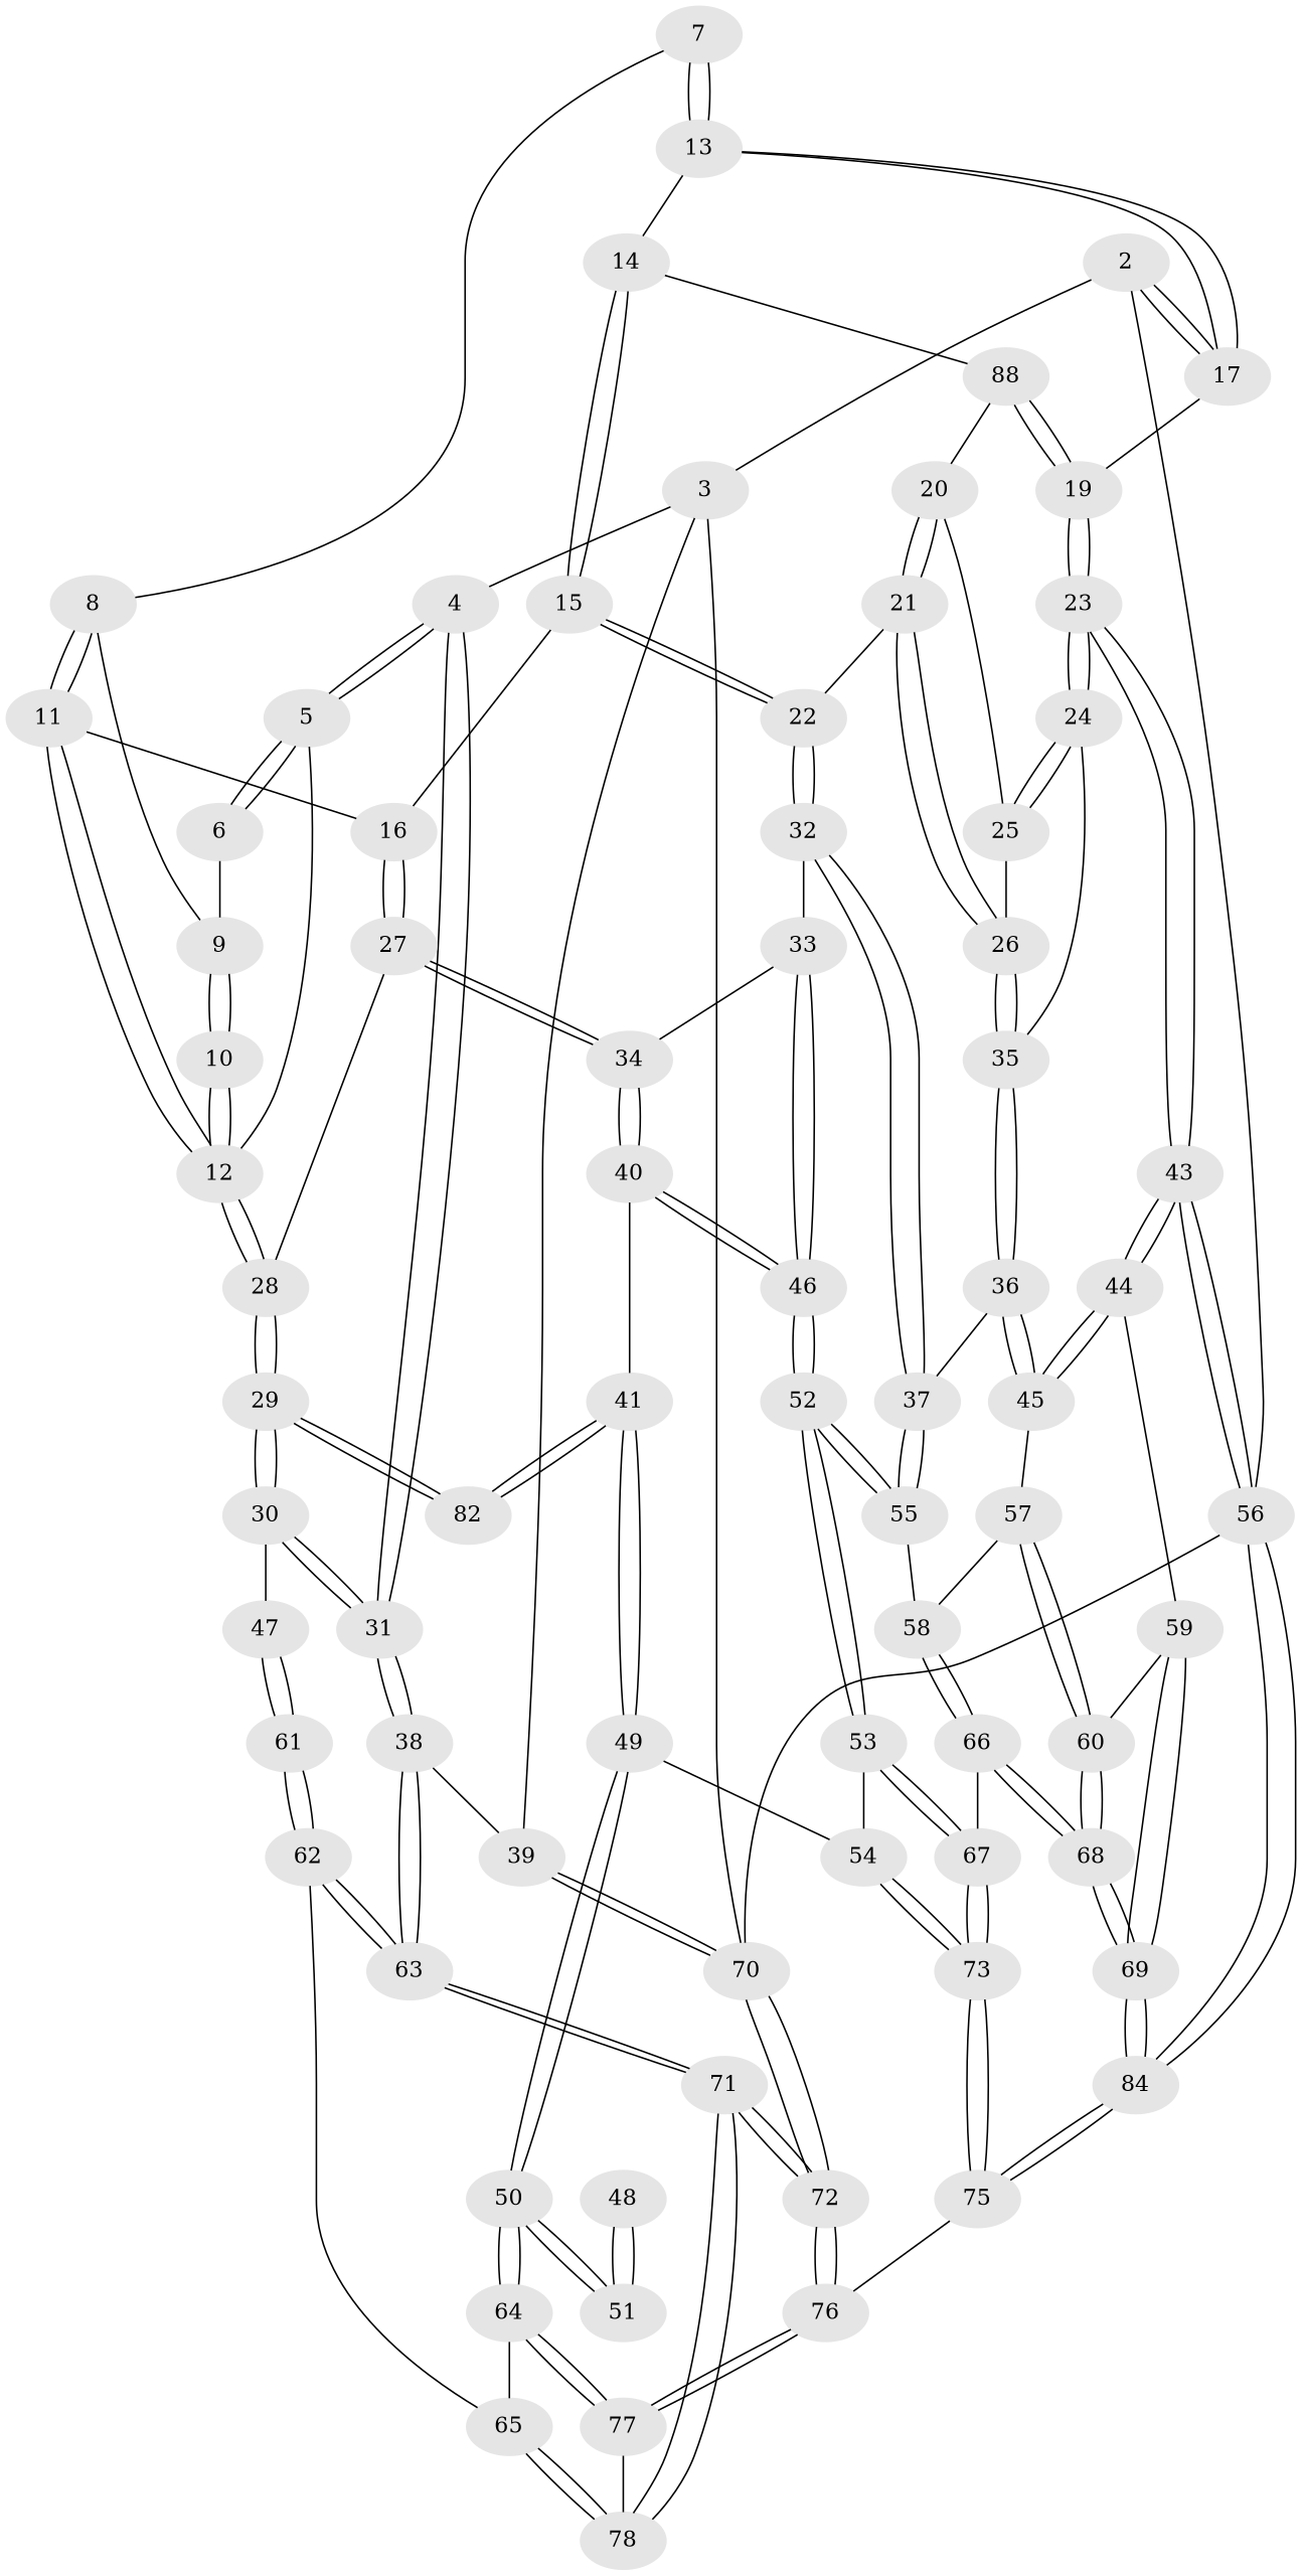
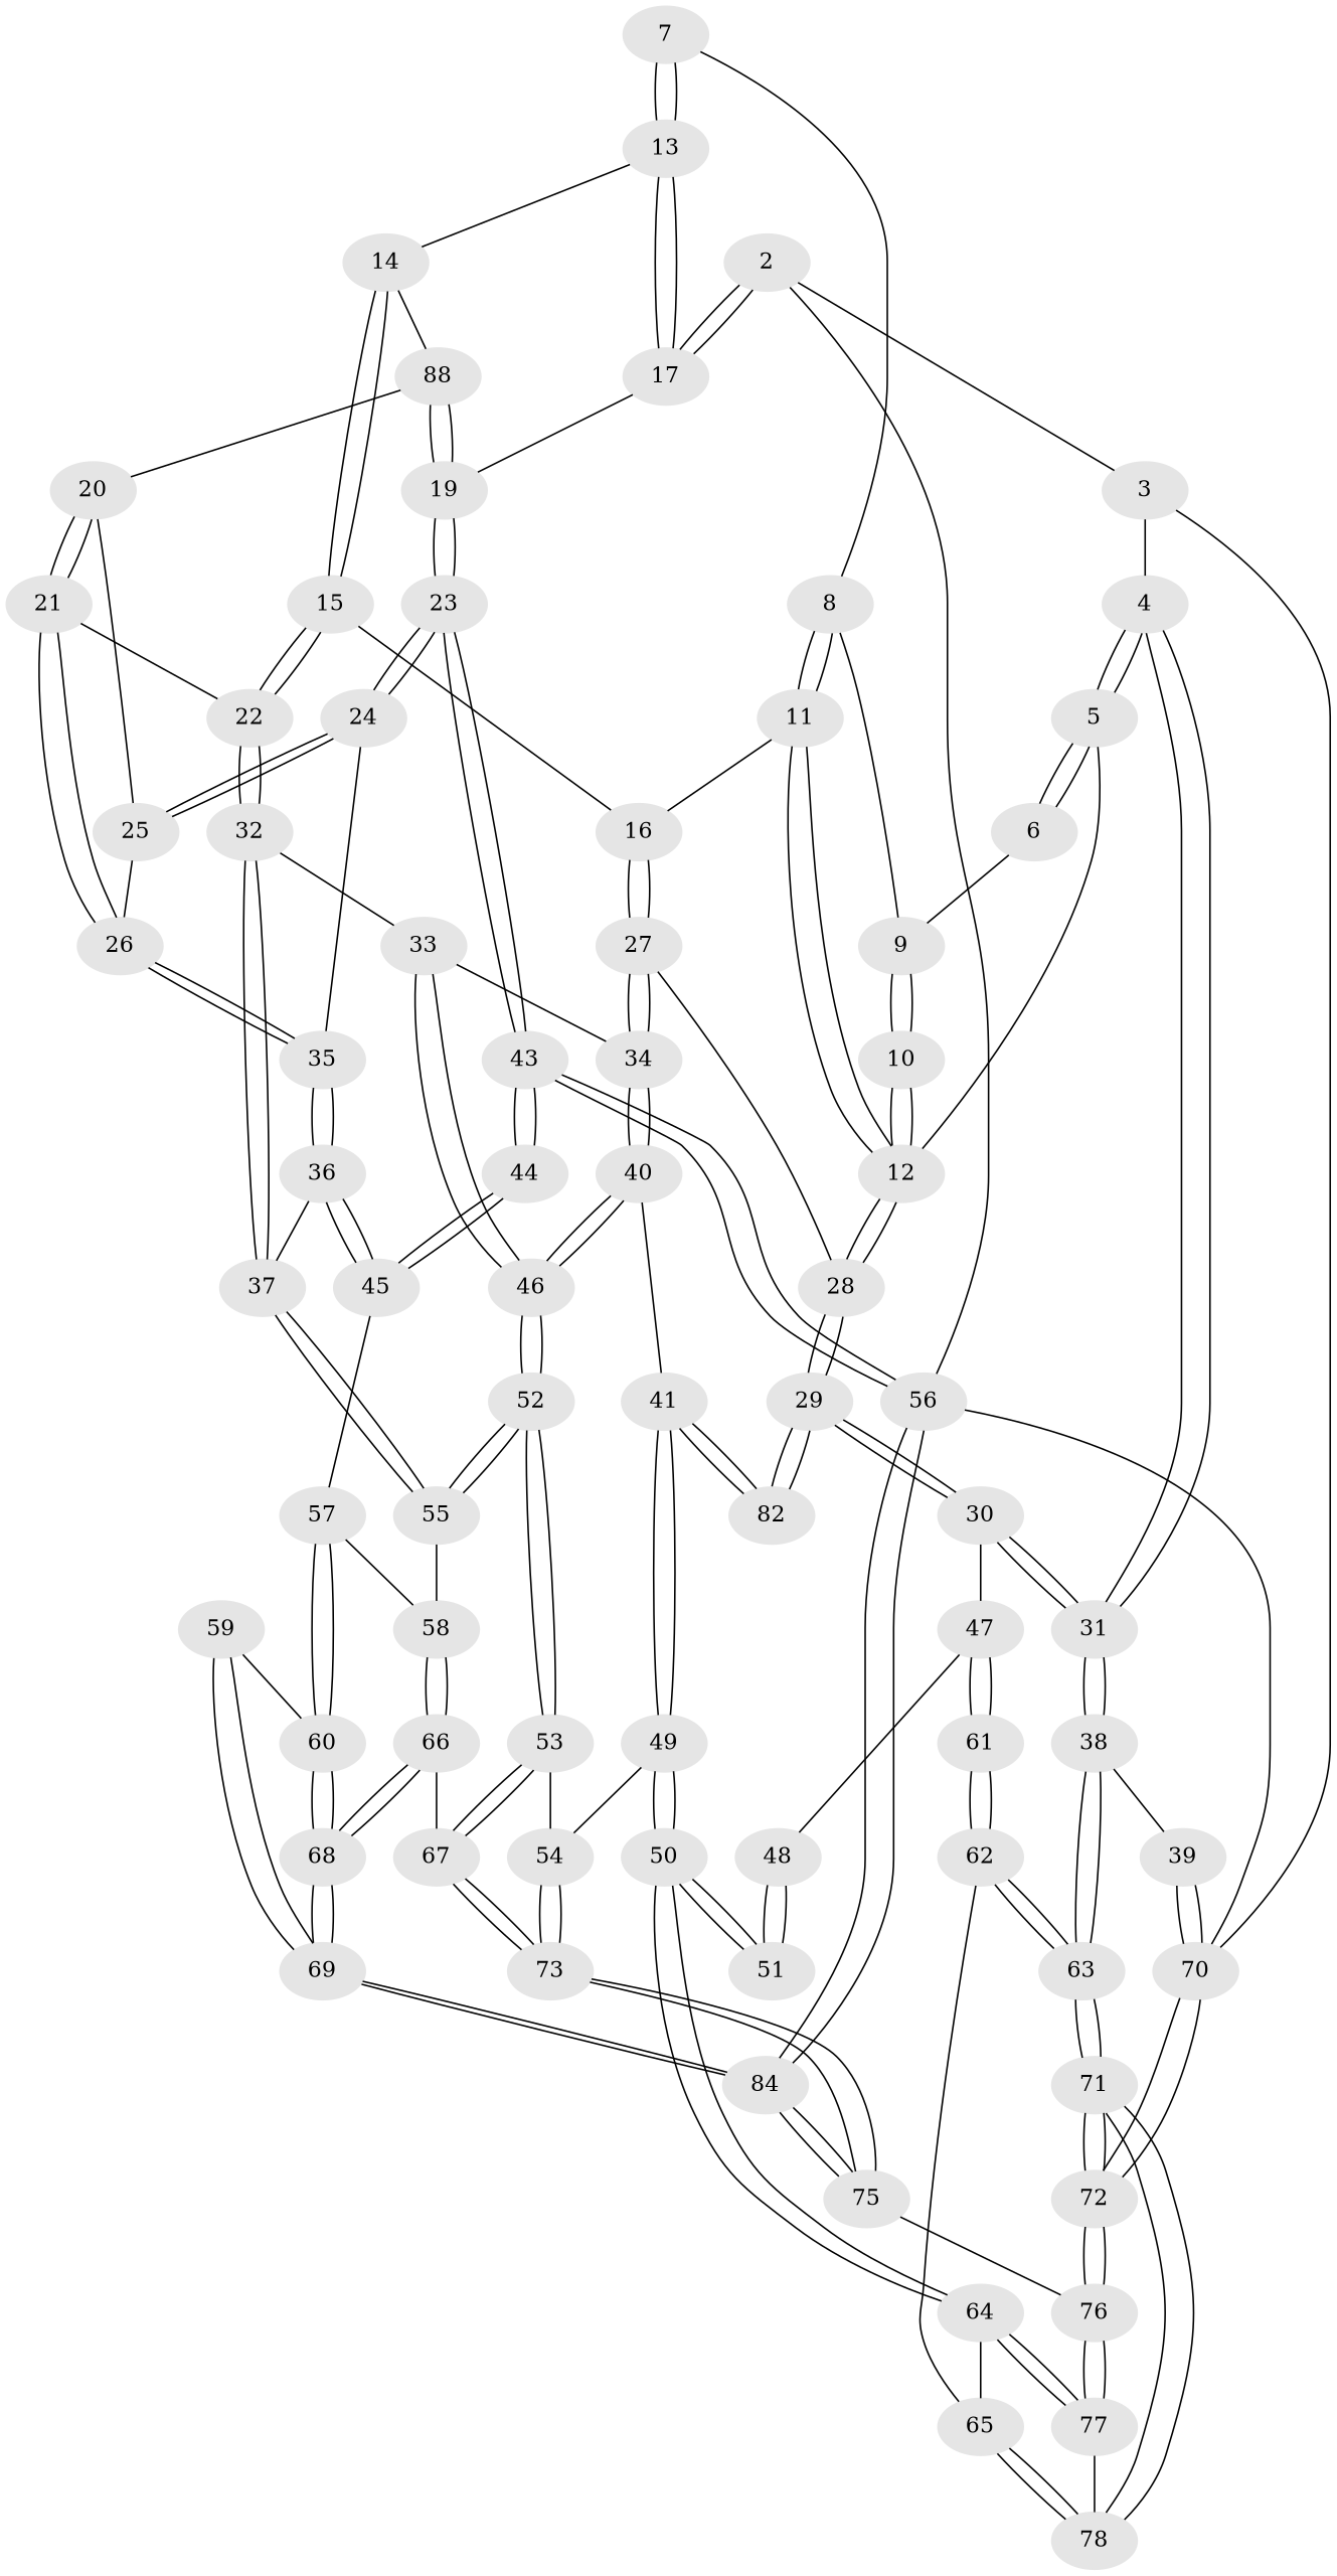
  graph {
    node [color=gray90 style=filled]
    2
    3
    17
    56
    7
    8
    13
    4
    39
    70
    19
    n12 [label=84]
    5
    31
    72
    6
    12
    38
    9
    10
    11
    14
    16
    28
    27
    29
    15
    n28 [label=88]
    22
    20
    32
    34
    23
    21
    25
    24
    43
    26
    35
    33
    37
    44
    36
    40
    30
    n46 [label=82]
    47
    48
    61
    63
    46
    55
    52
    41
    45
    57
    58
    71
    49
    50
    54
    59
    60
    69
    53
    51
    62
    64
    73
    65
    77
    67
    75
    66
    68
    78
    76
    2 -- 3
    2 -- 17
    2 -- 17
    2 -- 56
    3 -- 4
-   3 -- 39
    3 -- 70
    17 -- 19
    56 -- 70
    56 -- n12
    56 -- n12
    7 -- 8
    7 -- 13
    7 -- 13
    8 -- 9
    8 -- 11
    8 -- 11
    13 -- 17
    13 -- 17
    13 -- 14
    4 -- 5
    4 -- 5
    4 -- 31
    4 -- 31
    39 -- 70
    39 -- 70
    70 -- 72
    70 -- 72
    19 -- 23
    19 -- 23
    n12 -- 75
    n12 -- 75
    5 -- 6
    5 -- 6
    5 -- 12
    31 -- 38
    31 -- 38
    72 -- 76
    72 -- 76
    6 -- 9
    12 -- 28
    12 -- 28
    38 -- 39
    38 -- 63
    38 -- 63
    9 -- 10
    9 -- 10
    10 -- 12
    10 -- 12
    11 -- 12
    11 -- 12
    11 -- 16
    14 -- 15
    14 -- 15
    14 -- n28
    16 -- 27
    16 -- 27
    28 -- 29
    28 -- 29
    27 -- 28
    27 -- 34
    27 -- 34
    29 -- 30
    29 -- 30
    29 -- n46
    29 -- n46
    15 -- 16
    15 -- 22
    15 -- 22
    n28 -- 19
    n28 -- 19
    n28 -- 20
    22 -- 32
    22 -- 32
    20 -- 21
    20 -- 21
    20 -- 25
    32 -- 33
    32 -- 37
    32 -- 37
    34 -- 40
    34 -- 40
    23 -- 24
    23 -- 24
    23 -- 43
    23 -- 43
    21 -- 22
    21 -- 26
    21 -- 26
    25 -- 26
    24 -- 25
    24 -- 25
    24 -- 35
    43 -- 56
    43 -- 56
    43 -- 44
    43 -- 44
    26 -- 35
    26 -- 35
    35 -- 36
    35 -- 36
    33 -- 34
    33 -- 46
    33 -- 46
    37 -- 55
    37 -- 55
    44 -- 45
    44 -- 45
-   44 -- 59
    36 -- 37
    36 -- 45
    36 -- 45
    40 -- 46
    40 -- 46
    40 -- 41
    30 -- 31
    30 -- 31
    30 -- 47
+   47 -- 48
    47 -- 61
    47 -- 61
    48 -- 51
    48 -- 51
    61 -- 62
    61 -- 62
    63 -- 71
    63 -- 71
    46 -- 52
    46 -- 52
    55 -- 58
    52 -- 55
    52 -- 55
    52 -- 53
    52 -- 53
    41 -- n46
    41 -- n46
    41 -- 49
    41 -- 49
    45 -- 57
    57 -- 58
    57 -- 60
    57 -- 60
    58 -- 66
    58 -- 66
    71 -- 72
    71 -- 72
    71 -- 78
    71 -- 78
    49 -- 50
    49 -- 50
    49 -- 54
    50 -- 51
    50 -- 51
    50 -- 64
    50 -- 64
    54 -- 73
    54 -- 73
    59 -- 60
    59 -- 69
    59 -- 69
    60 -- 68
    60 -- 68
    69 -- n12
    69 -- n12
    53 -- 54
    53 -- 67
    53 -- 67
    62 -- 63
    62 -- 63
    62 -- 65
    64 -- 65
    64 -- 77
    64 -- 77
    73 -- 75
    73 -- 75
    65 -- 78
    65 -- 78
    77 -- 78
    67 -- 73
    67 -- 73
    75 -- 76
    66 -- 67
    66 -- 68
    66 -- 68
    68 -- 69
    68 -- 69
    76 -- 77
    76 -- 77
  }
